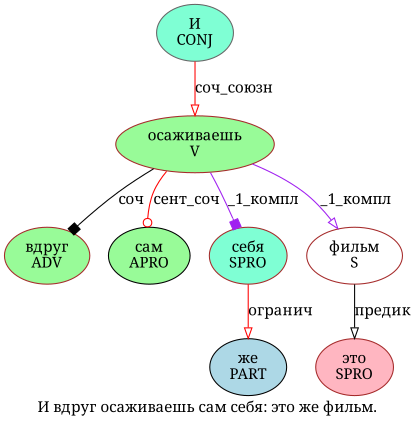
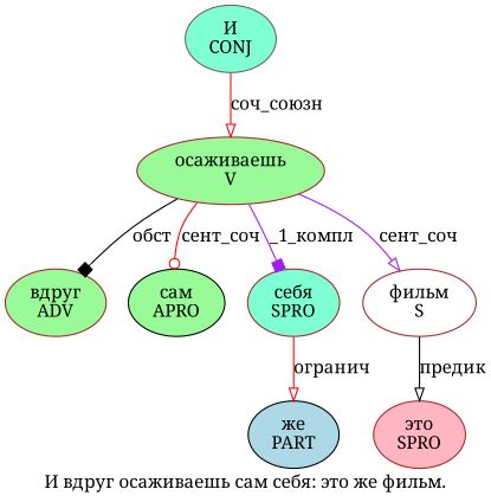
  digraph {
    fontname="Noto Serif"
    label="И вдруг осаживаешь сам себя: это же фильм."
    node [color=brown fillcolor=palegreen fontname="Noto Serif" penwidth=1 shape=ellipse style=filled]
    edge [arrowhead=onormal color=red fontname="Noto Serif"]
    n1 [color=gray40 fillcolor=aquamarine label="И\nCONJ"]
    n2 [label="осаживаешь\nV"]
    n3 [label="вдруг\nADV"]
    n4 [color=black label="сам\nAPRO"]
    n5 [fillcolor=aquamarine label="себя\nSPRO"]
    n6 [fillcolor=white label="фильм\nS"]
    n7 [color=black fillcolor=lightblue label="же\nPART"]
    n8 [fillcolor=lightpink label="это\nSPRO"]
    n1 -> n2 [label="соч_союзн"]
-   n2 -> n3 [arrowhead=box color=black label="соч"]
+   n2 -> n3 [arrowhead=box color=black label="обст"]
    n2 -> n4 [arrowhead=odot label="сент_соч"]
    n2 -> n5 [arrowhead=box color=purple label="_1_компл"]
-   n2 -> n6 [color=purple label="_1_компл"]
+   n2 -> n6 [color=purple label="сент_соч"]
    n5 -> n7 [label="огранич"]
    n6 -> n8 [color=black label="предик"]
  }
